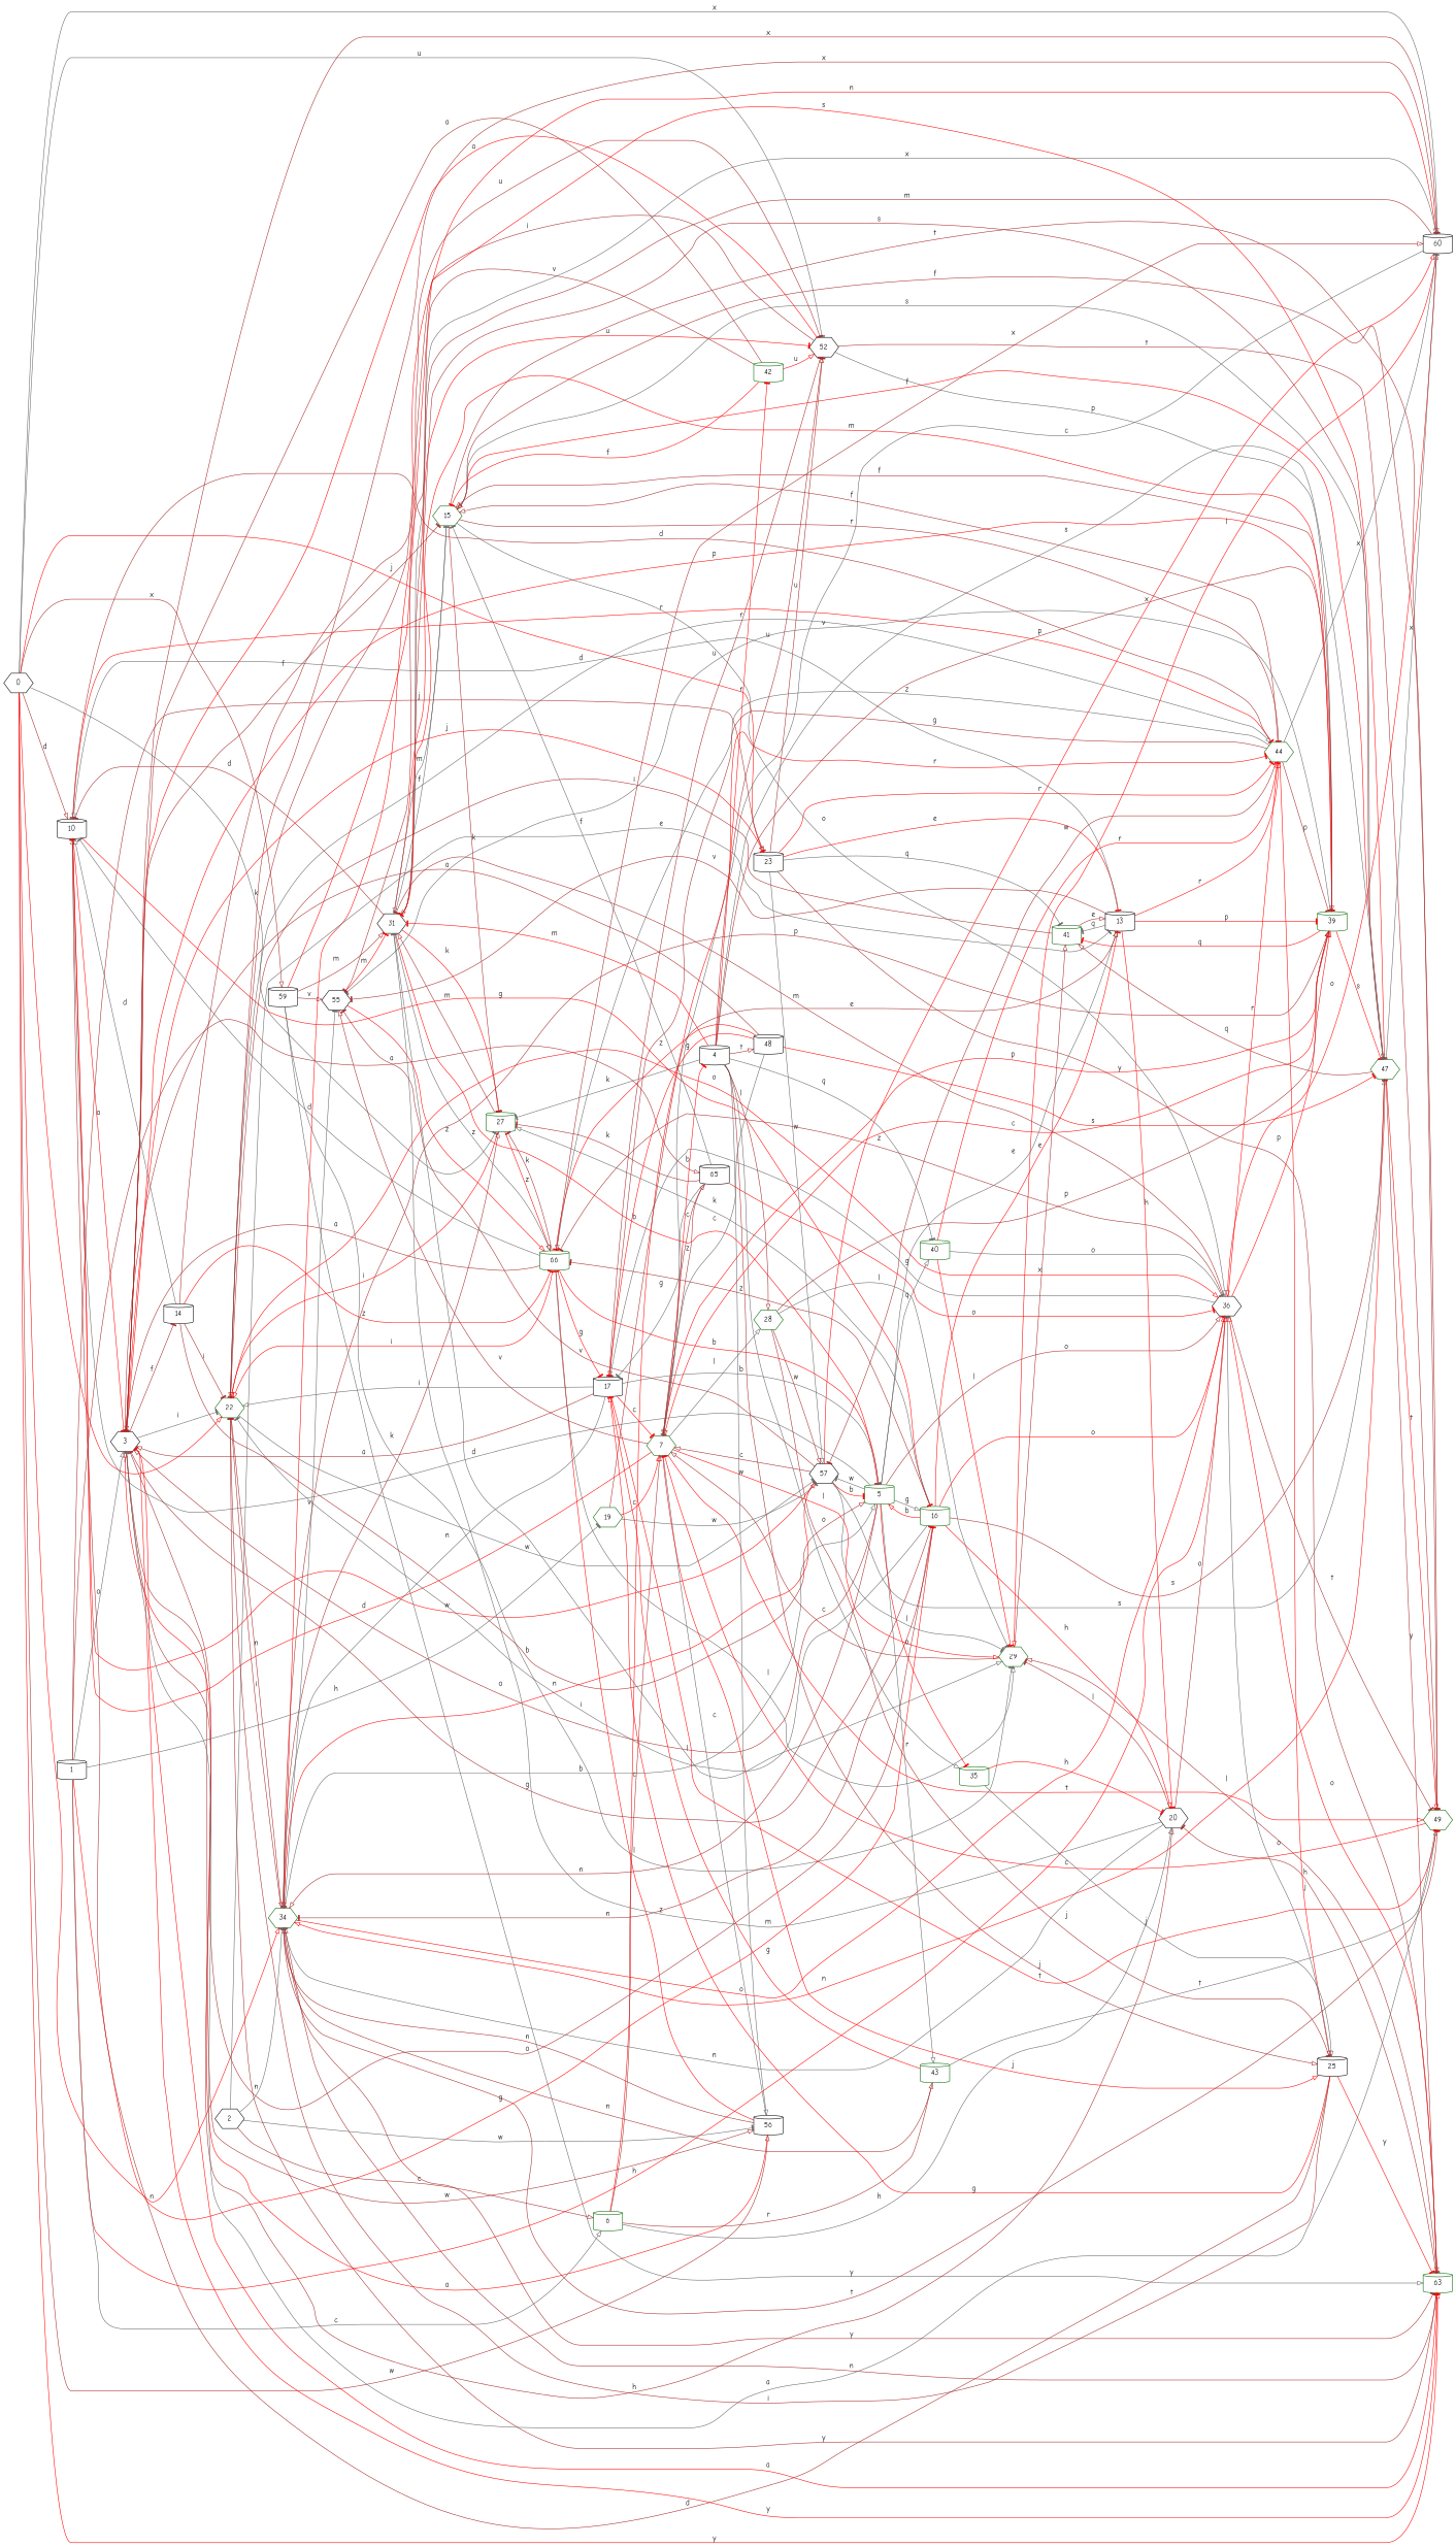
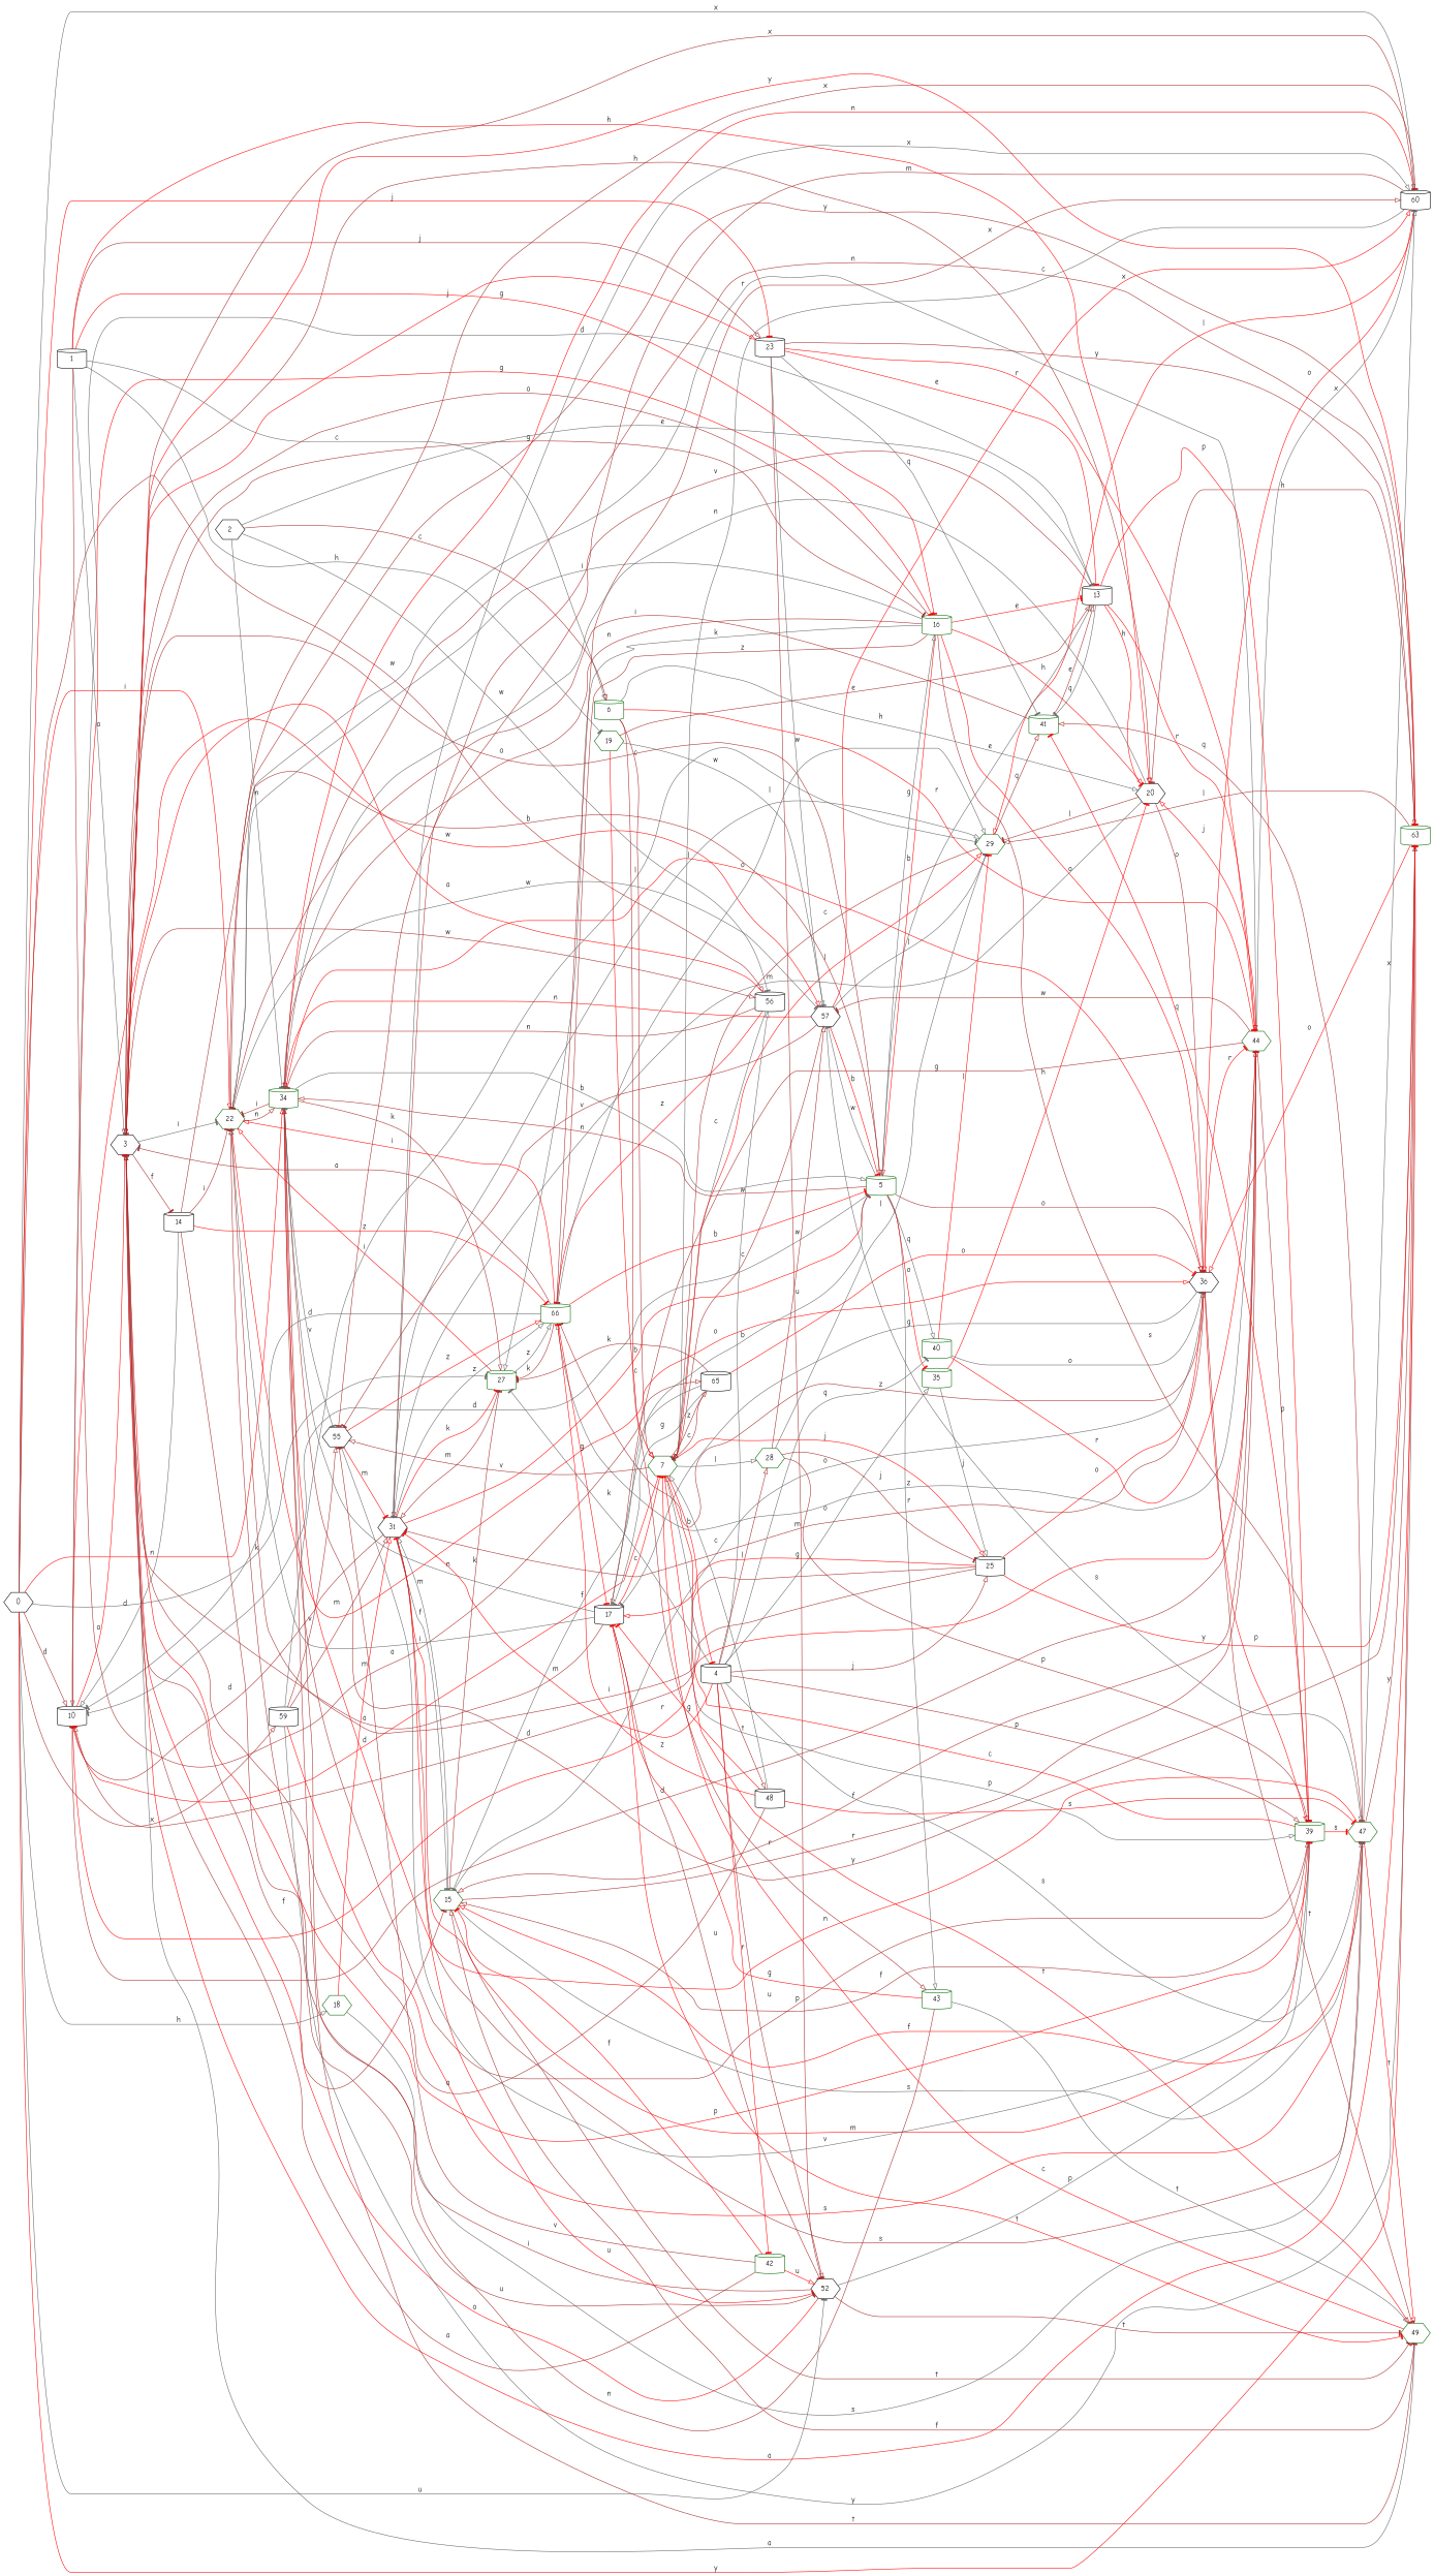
  strict digraph {
    fontname="Comic Neue"
    rankdir=LR
    node [color=darkgreen fontname="Comic Neue" shape=cylinder]
    edge [arrowhead=tee color=brown fontname="Comic Neue"]
    0 [color=black shape=hexagon]
    10 [color=black]
+   18 [shape=hexagon]
    22 [shape=hexagon]
    23 [color=black]
    27
-   34 [shape=hexagon]
+   34
    52 [color=black shape=hexagon]
    56 [color=black]
    59 [color=black]
    60 [color=black]
    63
    3 [color=black shape=hexagon]
    16
    57 [color=black shape=hexagon]
    44 [shape=hexagon]
    31 [color=black shape=hexagon]
    47 [shape=hexagon]
    36 [color=black shape=hexagon]
    13 [color=black]
    41
    66
    39
    5
    49 [shape=hexagon]
    55 [color=black shape=hexagon]
    7 [shape=hexagon]
    29 [shape=hexagon]
    20 [color=black shape=hexagon]
    1 [color=black]
    6
    19 [shape=hexagon]
    65 [color=black]
    14 [color=black]
    15 [shape=hexagon]
    43
    17 [color=black]
    2 [color=black shape=hexagon]
    4 [color=black]
    25 [color=black]
    28 [shape=hexagon]
    35
    40
    42
    48 [color=black]
    0 -> 10 [arrowhead=onormal label=d]
+   0 -> 18 [arrowhead=onormal color=gray40 label=h]
    0 -> 22 [arrowhead=onormal color=red label=i]
    0 -> 23 [color=red label=j]
    0 -> 27 [color=gray40 label=k]
    0 -> 34 [arrowhead=onormal color=red label=n]
    0 -> 52 [color=gray40 label=u]
    0 -> 56 [arrowhead=onormal label=w]
    0 -> 59 [arrowhead=onormal label=x]
    0 -> 60 [color=gray40 label=x]
    0 -> 63 [arrowhead=onormal color=red label=y]
    10 -> 3 [color=red label=a]
    10 -> 16 [color=red label=g]
    10 -> 57 [arrowhead=onormal color=red label=w]
    10 -> 44 [color=red label=r]
+   18 -> 31 [arrowhead=onormal color=red label=m]
+   18 -> 47 [color=gray40 label=s]
    22 -> 34 [arrowhead=onormal label=n]
    22 -> 60 [label=x]
    22 -> 63 [label=y]
    22 -> 57 [color=gray40 label=w]
    22 -> 44 [arrowhead=onormal color=gray40 label=r]
    22 -> 36 [arrowhead=onormal color=red label=o]
    23 -> 52 [label=u]
    23 -> 63 [arrowhead=onormal label=y]
    23 -> 57 [arrowhead=onormal color=gray40 label=w]
    23 -> 44 [color=red label=r]
    23 -> 13 [color=red label=e]
    23 -> 41 [color=gray40 label=q]
    27 -> 22 [arrowhead=onormal color=red label=i]
    27 -> 31 [arrowhead=onormal label=m]
-   27 -> 66 [arrowhead=onormal color=red label=z]
+   27 -> 66 [arrowhead=onormal color=gray40 label=z]
    34 -> 22 [label=i]
    34 -> 27 [arrowhead=onormal label=k]
    34 -> 63 [label=y]
    34 -> 36 [arrowhead=onormal color=red label=o]
    34 -> 39 [arrowhead=onormal label=p]
    34 -> 5 [arrowhead=onormal color=gray40 label=b]
    34 -> 49 [label=t]
    34 -> 55 [color=gray40 label=v]
    52 -> 22 [arrowhead=onormal label=i]
    52 -> 3 [color=red label=a]
    52 -> 39 [color=gray40 label=p]
    52 -> 49 [label=t]
    56 -> 34 [label=n]
    56 -> 3 [arrowhead=onormal color=red label=a]
    56 -> 66 [color=red label=z]
    56 -> 7 [color=gray40 label=c]
    59 -> 63 [arrowhead=onormal color=gray40 label=y]
    59 -> 31 [arrowhead=onormal label=m]
    59 -> 47 [color=red label=s]
    59 -> 55 [arrowhead=onormal label=v]
    59 -> 29 [color=gray40 label=l]
    60 -> 34 [color=red label=n]
    60 -> 31 [arrowhead=onormal label=m]
    60 -> 36 [arrowhead=onormal color=red label=o]
    60 -> 7 [color=gray40 label=c]
    60 -> 29 [arrowhead=onormal color=red label=l]
    63 -> 34 [arrowhead=onormal label=n]
    63 -> 3 [color=red label=a]
    63 -> 36 [arrowhead=onormal color=red label=o]
    63 -> 29 [arrowhead=onormal label=l]
    63 -> 20 [label=h]
    3 -> 22 [color=gray40 label=i]
    3 -> 23 [arrowhead=onormal color=red label=j]
    3 -> 56 [arrowhead=onormal label=w]
    3 -> 60 [arrowhead=onormal label=x]
    3 -> 63 [color=red label=y]
    3 -> 16 [label=g]
    3 -> 39 [color=red label=p]
    3 -> 20 [arrowhead=onormal label=h]
    3 -> 14 [label=f]
    3 -> 15 [label=f]
    16 -> 22 [color=gray40 label=i]
    16 -> 27 [arrowhead=onormal color=gray40 label=k]
    16 -> 34 [label=n]
    16 -> 3 [label=a]
    16 -> 47 [label=s]
    16 -> 36 [color=red label=o]
    16 -> 13 [color=red label=e]
    16 -> 66 [label=z]
    16 -> 5 [arrowhead=onormal color=red label=b]
    16 -> 20 [arrowhead=onormal color=red label=h]
    57 -> 34 [arrowhead=onormal color=red label=n]
    57 -> 60 [arrowhead=onormal color=red label=x]
    57 -> 47 [arrowhead=onormal color=gray40 label=s]
    57 -> 5 [color=red label=b]
    57 -> 55 [label=v]
    57 -> 7 [arrowhead=onormal label=c]
    57 -> 29 [color=gray40 label=l]
    44 -> 10 [label=d]
    44 -> 60 [color=gray40 label=x]
    44 -> 57 [label=w]
    44 -> 66 [arrowhead=onormal color=gray40 label=z]
    44 -> 39 [label=p]
    44 -> 15 [arrowhead=onormal label=f]
    44 -> 17 [arrowhead=onormal label=g]
-   44 -> 25 [arrowhead=onormal color=red label=j]
+   44 -> 20 [arrowhead=onormal color=red label=j]
    31 -> 10 [label=d]
    31 -> 27 [color=red label=k]
    31 -> 52 [color=red label=u]
    31 -> 60 [arrowhead=onormal color=gray40 label=x]
    31 -> 47 [label=s]
    31 -> 66 [arrowhead=onormal color=gray40 label=z]
    31 -> 5 [color=red label=b]
    31 -> 29 [arrowhead=onormal color=gray40 label=l]
    31 -> 15 [color=gray40 label=f]
    47 -> 34 [arrowhead=onormal color=red label=n]
    47 -> 60 [arrowhead=onormal color=gray40 label=x]
    47 -> 63 [label=y]
    47 -> 41 [arrowhead=onormal label=q]
    47 -> 49 [arrowhead=onormal color=red label=t]
    47 -> 15 [arrowhead=onormal color=red label=f]
    36 -> 44 [color=red label=r]
    36 -> 31 [label=m]
    36 -> 66 [label=z]
    36 -> 39 [arrowhead=onormal color=red label=p]
    36 -> 49 [label=t]
    36 -> 17 [color=gray40 label=g]
    13 -> 10 [arrowhead=onormal color=gray40 label=d]
    13 -> 44 [arrowhead=onormal color=red label=r]
    13 -> 41 [color=gray40 label=q]
    13 -> 39 [color=red label=p]
    13 -> 55 [label=v]
    13 -> 20 [color=red label=h]
    41 -> 22 [label=i]
    41 -> 13 [arrowhead=onormal label=e]
    66 -> 10 [color=gray40 label=d]
    66 -> 22 [arrowhead=onormal color=red label=i]
    66 -> 27 [label=k]
    66 -> 60 [arrowhead=onormal label=x]
    66 -> 3 [label=a]
    66 -> 5 [color=red label=b]
    66 -> 29 [arrowhead=onormal color=gray40 label=l]
    66 -> 17 [color=red label=g]
    39 -> 31 [color=red label=m]
    39 -> 47 [color=red label=s]
    39 -> 41 [color=red label=q]
    39 -> 55 [color=gray40 label=v]
    39 -> 7 [arrowhead=onormal color=red label=c]
    39 -> 15 [arrowhead=onormal label=f]
    5 -> 10 [color=gray40 label=d]
    5 -> 34 [arrowhead=onormal label=n]
    5 -> 3 [arrowhead=onormal label=a]
    5 -> 16 [arrowhead=onormal color=gray40 label=g]
    5 -> 57 [color=gray40 label=w]
    5 -> 36 [arrowhead=onormal label=o]
    5 -> 13 [arrowhead=onormal color=gray40 label=e]
    5 -> 43 [arrowhead=onormal color=gray40 label=r]
    5 -> 35 [color=red label=o]
    5 -> 40 [arrowhead=onormal color=gray40 label=q]
    49 -> 3 [color=gray40 label=a]
    49 -> 7 [color=red label=c]
    49 -> 15 [arrowhead=onormal label=f]
    55 -> 31 [color=red label=m]
    55 -> 66 [arrowhead=onormal color=red label=z]
    7 -> 10 [color=red label=d]
-   7 -> 39 [arrowhead=onormal color=red label=p]
+   7 -> 39 [arrowhead=onormal color=gray40 label=p]
    7 -> 49 [arrowhead=onormal color=red label=t]
    7 -> 55 [arrowhead=onormal label=v]
    7 -> 29 [arrowhead=onormal color=red label=l]
    7 -> 65 [arrowhead=onormal label=z]
    7 -> 4 [color=red label=b]
    7 -> 25 [arrowhead=onormal color=red label=j]
    7 -> 28 [arrowhead=onormal color=gray40 label=l]
-   29 -> 41 [arrowhead=onormal label=x]
+   29 -> 41 [arrowhead=onormal label=q]
    29 -> 7 [arrowhead=onormal label=c]
    20 -> 34 [color=gray40 label=n]
    20 -> 31 [color=gray40 label=m]
    20 -> 36 [label=o]
    20 -> 29 [label=l]
    1 -> 23 [arrowhead=onormal label=j]
    1 -> 3 [arrowhead=onormal color=gray40 label=a]
    1 -> 16 [color=red label=g]
-   1 -> 36 [arrowhead=onormal color=red label=h]
+   1 -> 20 [arrowhead=onormal color=red label=h]
    1 -> 6 [arrowhead=onormal color=gray40 label=c]
    1 -> 19 [color=gray40 label=h]
    1 -> 65 [arrowhead=onormal label=a]
    6 -> 44 [color=red label=r]
    6 -> 7 [arrowhead=onormal label=c]
    6 -> 20 [arrowhead=onormal color=gray40 label=h]
    6 -> 43 [arrowhead=onormal label=r]
    19 -> 57 [color=gray40 label=w]
    19 -> 13 [arrowhead=onormal label=e]
    19 -> 7 [arrowhead=onormal color=red label=c]
    65 -> 27 [label=k]
    65 -> 36 [color=red label=o]
    65 -> 7 [arrowhead=onormal label=c]
    65 -> 15 [color=gray40 label=f]
    65 -> 17 [color=gray40 label=g]
    14 -> 10 [arrowhead=onormal color=gray40 label=d]
    14 -> 22 [label=i]
    14 -> 52 [label=u]
    14 -> 66 [color=red label=z]
    14 -> 5 [arrowhead=onormal label=b]
    15 -> 27 [label=k]
    15 -> 44 [label=r]
    15 -> 31 [arrowhead=onormal color=gray40 label=m]
    15 -> 47 [color=gray40 label=s]
    15 -> 36 [arrowhead=onormal color=gray40 label=o]
    15 -> 49 [label=t]
    43 -> 34 [arrowhead=onormal label=n]
    43 -> 49 [arrowhead=onormal color=gray40 label=t]
    43 -> 17 [color=red label=g]
    17 -> 22 [arrowhead=onormal color=gray40 label=i]
    17 -> 34 [color=gray40 label=n]
    17 -> 52 [label=u]
    17 -> 3 [arrowhead=onormal label=a]
    17 -> 5 [color=gray40 label=b]
    17 -> 49 [color=red label=t]
    17 -> 7 [color=red label=c]
    2 -> 34 [color=gray40 label=n]
    2 -> 56 [color=gray40 label=w]
    2 -> 13 [color=gray40 label=e]
    2 -> 6 [arrowhead=onormal label=c]
    4 -> 27 [color=gray40 label=k]
    4 -> 52 [arrowhead=onormal label=u]
    4 -> 56 [arrowhead=onormal color=gray40 label=w]
    4 -> 31 [color=red label=m]
    4 -> 47 [arrowhead=onormal color=gray40 label=s]
    4 -> 39 [arrowhead=onormal label=p]
    4 -> 25 [arrowhead=onormal label=j]
    4 -> 28 [arrowhead=onormal label=l]
    4 -> 35 [arrowhead=onormal color=gray40 label=o]
    4 -> 40 [color=gray40 label=q]
    4 -> 42 [color=red label=r]
    4 -> 48 [arrowhead=onormal label=t]
    25 -> 10 [arrowhead=onormal label=d]
    25 -> 22 [label=i]
    25 -> 63 [color=red label=y]
-   25 -> 36 [color=gray40 label=o]
+   25 -> 36 [color=red label=o]
    25 -> 17 [arrowhead=onormal color=red label=g]
    28 -> 57 [arrowhead=onormal label=w]
    28 -> 39 [arrowhead=onormal label=p]
    28 -> 29 [color=gray40 label=l]
    28 -> 25 [label=j]
    35 -> 20 [color=red label=h]
    35 -> 25 [arrowhead=onormal color=gray40 label=j]
    40 -> 44 [arrowhead=onormal color=red label=r]
    40 -> 36 [color=gray40 label=o]
    40 -> 29 [color=red label=l]
    42 -> 52 [arrowhead=onormal color=red label=u]
    42 -> 3 [arrowhead=onormal label=a]
    42 -> 55 [label=v]
    42 -> 15 [color=red label=f]
    48 -> 3 [label=a]
    48 -> 47 [color=red label=s]
    48 -> 66 [color=red label=z]
    48 -> 7 [arrowhead=onormal color=gray40 label=c]
    48 -> 17 [color=red label=g]
  }
